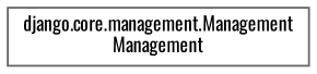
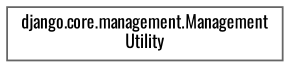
  digraph {
    rankdir=LR
    fontname=Oswald
-   n1 [color=grey40 fillcolor=white fontname=Oswald fontsize=10 height=0.2 label="django.core.management.Management\lManagement" shape=box style=filled width=0.4]
+   n1 [color=grey40 fillcolor=white fontname=Oswald fontsize=10 height=0.2 label="django.core.management.Management\lUtility" shape=box style=filled width=0.4]
  }
